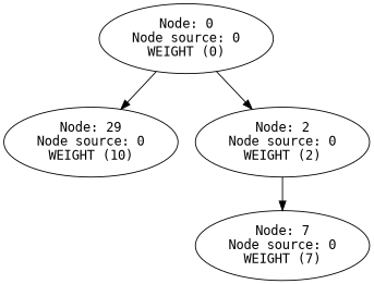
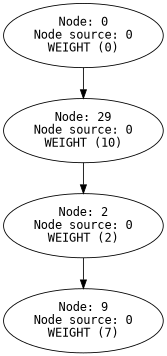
  digraph {
    fontname="DejaVu Sans Mono"
    node [fontname="DejaVu Sans Mono"]
    edge [fontname="DejaVu Sans Mono"]
    n1 [label="Node: 29\nNode source: 0\nWEIGHT (10)"]
-   n2 [label="Node: 7\nNode source: 0\nWEIGHT (7)"]
+   n2 [label="Node: 9\nNode source: 0\nWEIGHT (7)"]
    n3 [label="Node: 2\nNode source: 0\nWEIGHT (2)"]
    n4 [label="Node: 0\nNode source: 0\nWEIGHT (0)"]
    n3 -> n2
    n4 -> n1
-   n4 -> n3
+   n1 -> n3
  }
